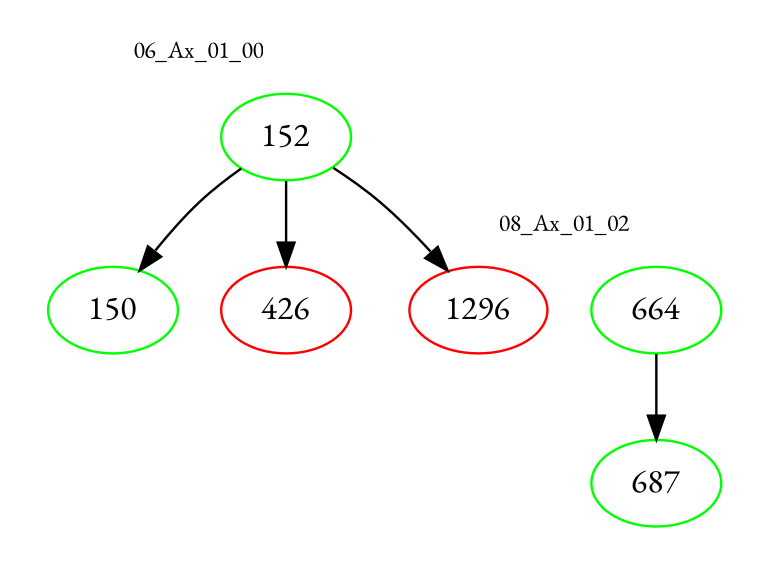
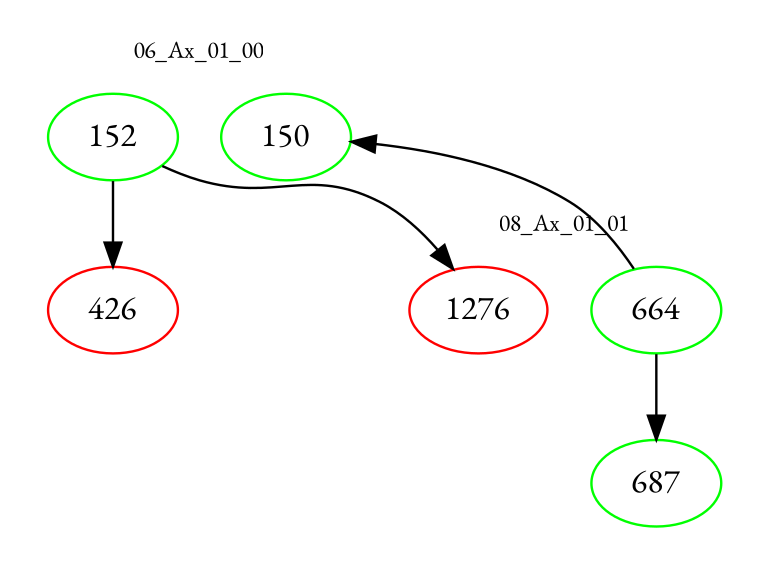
  digraph {
    fontname="EB Garamond"
    node [color=green fontname="EB Garamond"]
    edge [color=black fontname="EB Garamond"]
    n1 [label=152]
    n2 [label=150]
    n3 [color=red label=426]
    n4 [label=664]
    n5 [label=687]
-   n6 [color=red label=1296]
+   n6 [color=red label=1276]
    subgraph cluster_1 {
      color=white
      fontsize=10
      label="06_Ax_01_00"
      n1
      n2
      n3
    }
    subgraph cluster_2 {
      color=white
      fontsize=10
-     label="08_Ax_01_02"
+     label="08_Ax_01_01"
      n4
      n5
      n6
    }
-   n1 -> n2
+   n4 -> n2
    n1 -> n3
    n1 -> n6
    n4 -> n5
  }
